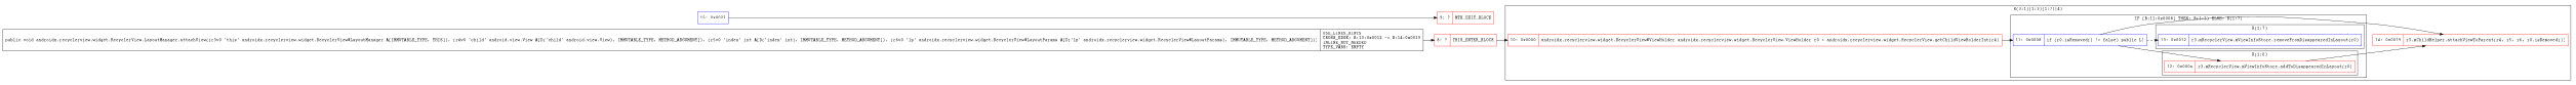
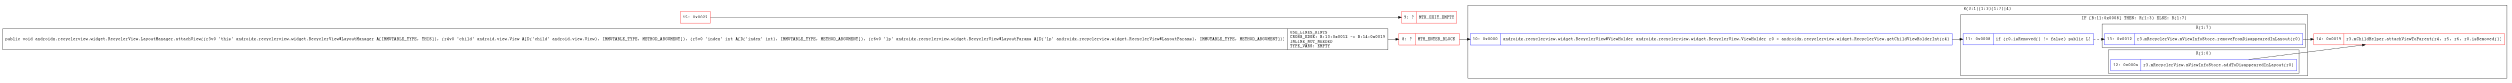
  digraph {
    fontname="Courier Prime"
    rankdir=LR
    node [color=blue fontname="Courier Prime" shape=record]
    edge [fontname="Courier Prime"]
-   n1 [color=red label="{12\:\ 0x000a|r3.mRecyclerView.mViewInfoStore.addToDisappearedInLayout(r0)\l}"]
+   n1 [label="{12\:\ 0x000a|r3.mRecyclerView.mViewInfoStore.addToDisappearedInLayout(r0)\l}"]
    n2 [label="{13\:\ 0x0012|r3.mRecyclerView.mViewInfoStore.removeFromDisappearedInLayout(r0)\l}"]
    n3 [label="{11\:\ 0x0008|if (r0.isRemoved() != false) public L3\l}"]
-   n4 [color=red label="{10\:\ 0x0000|androidx.recyclerview.widget.RecyclerView$ViewHolder androidx.recyclerview.widget.RecyclerView.ViewHolder r0 = androidx.recyclerview.widget.RecyclerView.getChildViewHolderInt(r4)\l}"]
+   n4 [label="{10\:\ 0x0000|androidx.recyclerview.widget.RecyclerView$ViewHolder androidx.recyclerview.widget.RecyclerView.ViewHolder r0 = androidx.recyclerview.widget.RecyclerView.getChildViewHolderInt(r4)\l}"]
    n5 [color=red label="{14\:\ 0x0019|r3.mChildHelper.attachViewToParent(r4, r5, r6, r0.isRemoved())\l}"]
-   n6 [label="{15\:\ 0x0022}"]
-   n7 [color=red label="{9\:\ ?|MTH_EXIT_BLOCK\l}"]
-   n8 [color=red label="{8\:\ ?|THIS_ENTER_BLOCK\l}"]
+   n6 [color=red label="{15\:\ 0x0022}"]
+   n7 [color=red label="{9\:\ ?|MTH_EXIT_EMPTY\l}"]
+   n8 [color=red label="{8\:\ ?|MTH_ENTER_BLOCK\l}"]
    n9 [label="{public void androidx.recyclerview.widget.RecyclerView.LayoutManager.attachView((r3v0 'this' androidx.recyclerview.widget.RecyclerView$LayoutManager A[IMMUTABLE_TYPE, THIS]), (r4v0 'child' android.view.View A[D('child' android.view.View), IMMUTABLE_TYPE, METHOD_ARGUMENT]), (r5v0 'index' int A[D('index' int), IMMUTABLE_TYPE, METHOD_ARGUMENT]), (r6v0 'lp' androidx.recyclerview.widget.RecyclerView$LayoutParams A[D('lp' androidx.recyclerview.widget.RecyclerView$LayoutParams), IMMUTABLE_TYPE, METHOD_ARGUMENT]))  | USE_LINES_HINTS\lCROSS_EDGE: B:13:0x0012 \-\> B:14:0x0019\lINLINE_NOT_NEEDED\lTYPE_VARS: EMPTY\l}" color=""]
    subgraph cluster_1 {
      label="R(3:1|(1:3)(1:7)|4)"
      n4
      n5
      subgraph cluster_2 {
        label="IF [B:11:0x0008] THEN: R(1:3) ELSE: R(1:7)"
        n3
        subgraph cluster_3 {
          label="R(1:0)"
          n1
        }
        subgraph cluster_4 {
          label="R(1:7)"
          n2
        }
      }
    }
    n1 -> n5
-   n3 -> n5
-   n3 -> n1
+   n2 -> n5
    n3 -> n2 [style=dashed]
    n4 -> n3
    n6 -> n7
    n8 -> n4
    n9 -> n8
  }
